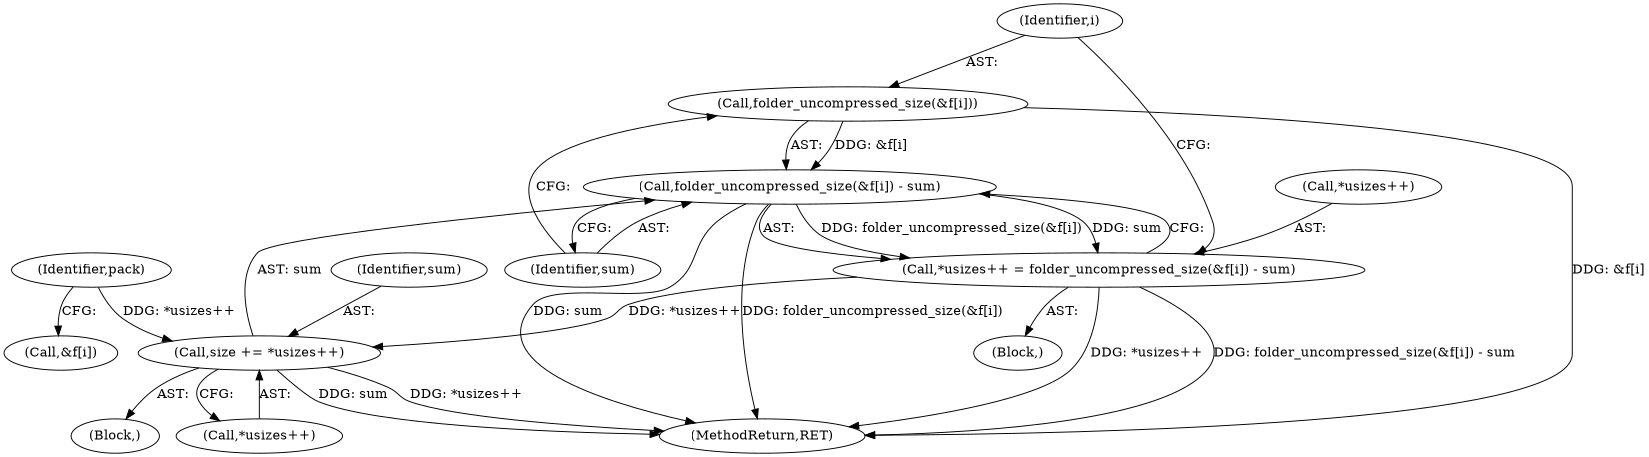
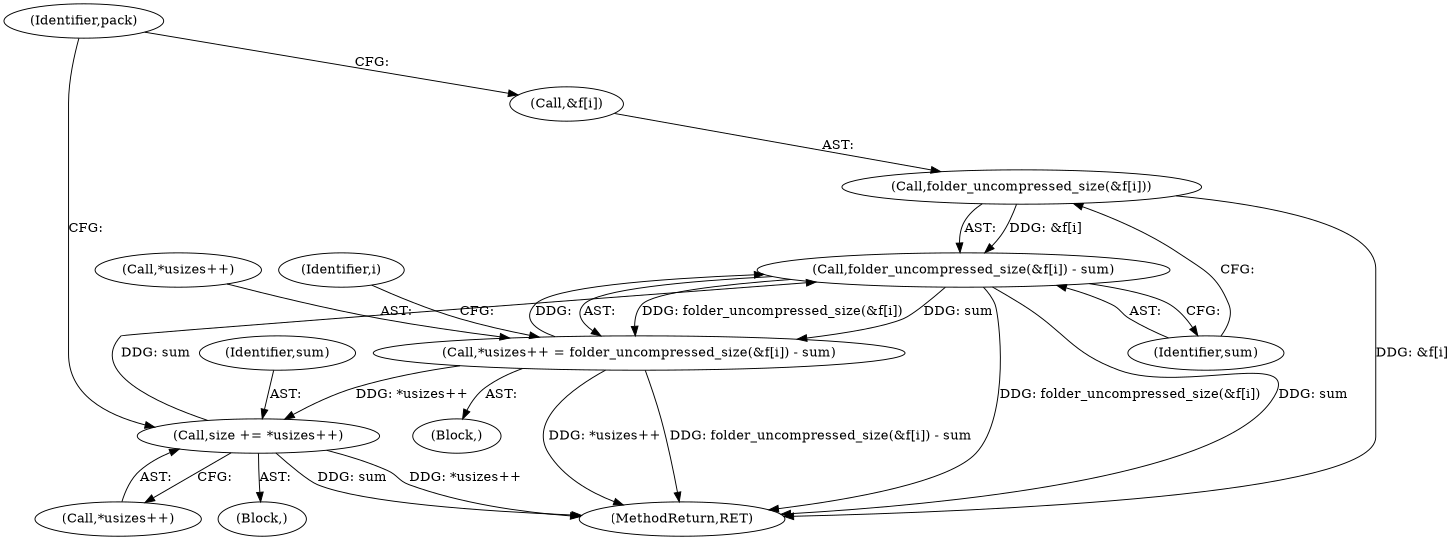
  digraph {
    n1 [label="(Call,folder_uncompressed_size(&f[i]))"]
    n2 [label="(Call,folder_uncompressed_size(&f[i]) - sum)"]
    n3 [label="(MethodReturn,RET)"]
    n4 [label="(Call,*usizes++ = folder_uncompressed_size(&f[i]) - sum)"]
    n5 [label="(Identifier,sum)"]
    n6 [label="(Call,&f[i])"]
    n7 [label="(Call,size += *usizes++)"]
    n8 [label="(Block,)"]
    n9 [label="(Block,)"]
    n10 [label="(Call,*usizes++)"]
    n11 [label="(Call,*usizes++)"]
    n12 [label="(Identifier,sum)"]
    n13 [label="(Identifier,pack)"]
    n14 [label="(Identifier,i)"]
    n1 -> n2 [label="AST: "]
    n1 -> n2 [label="DDG: &f[i]"]
    n1 -> n3 [label="DDG: &f[i]"]
    n2 -> n3 [label="DDG: sum"]
    n2 -> n3 [label="DDG: folder_uncompressed_size(&f[i])"]
    n2 -> n4 [label="AST: "]
    n2 -> n4 [label="DDG: folder_uncompressed_size(&f[i])"]
    n2 -> n4 [label="DDG: sum"]
    n2 -> n5 [label="CFG: "]
-   n4 -> n2 [label="CFG: "]
+   n4 -> n2 [label="DDG: "]
    n4 -> n3 [label="DDG: *usizes++"]
    n4 -> n3 [label="DDG: folder_uncompressed_size(&f[i]) - sum"]
    n4 -> n7 [label="DDG: *usizes++"]
    n4 -> n8 [label="AST: "]
    n5 -> n1 [label="CFG: "]
    n5 -> n2 [label="AST: "]
-   n14 -> n1 [label="AST: "]
-   n7 -> n2 [label="AST: sum"]
+   n6 -> n1 [label="AST: "]
+   n7 -> n2 [label="DDG: sum"]
    n7 -> n3 [label="DDG: sum"]
    n7 -> n3 [label="DDG: *usizes++"]
    n7 -> n9 [label="AST: "]
    n7 -> n10 [label="CFG: "]
    n10 -> n7 [label="AST: "]
    n11 -> n4 [label="AST: "]
    n12 -> n7 [label="AST: "]
    n13 -> n6 [label="CFG: "]
-   n13 -> n7 [label="DDG: *usizes++"]
+   n13 -> n7 [label="CFG: "]
    n14 -> n4 [label="CFG: "]
  }
